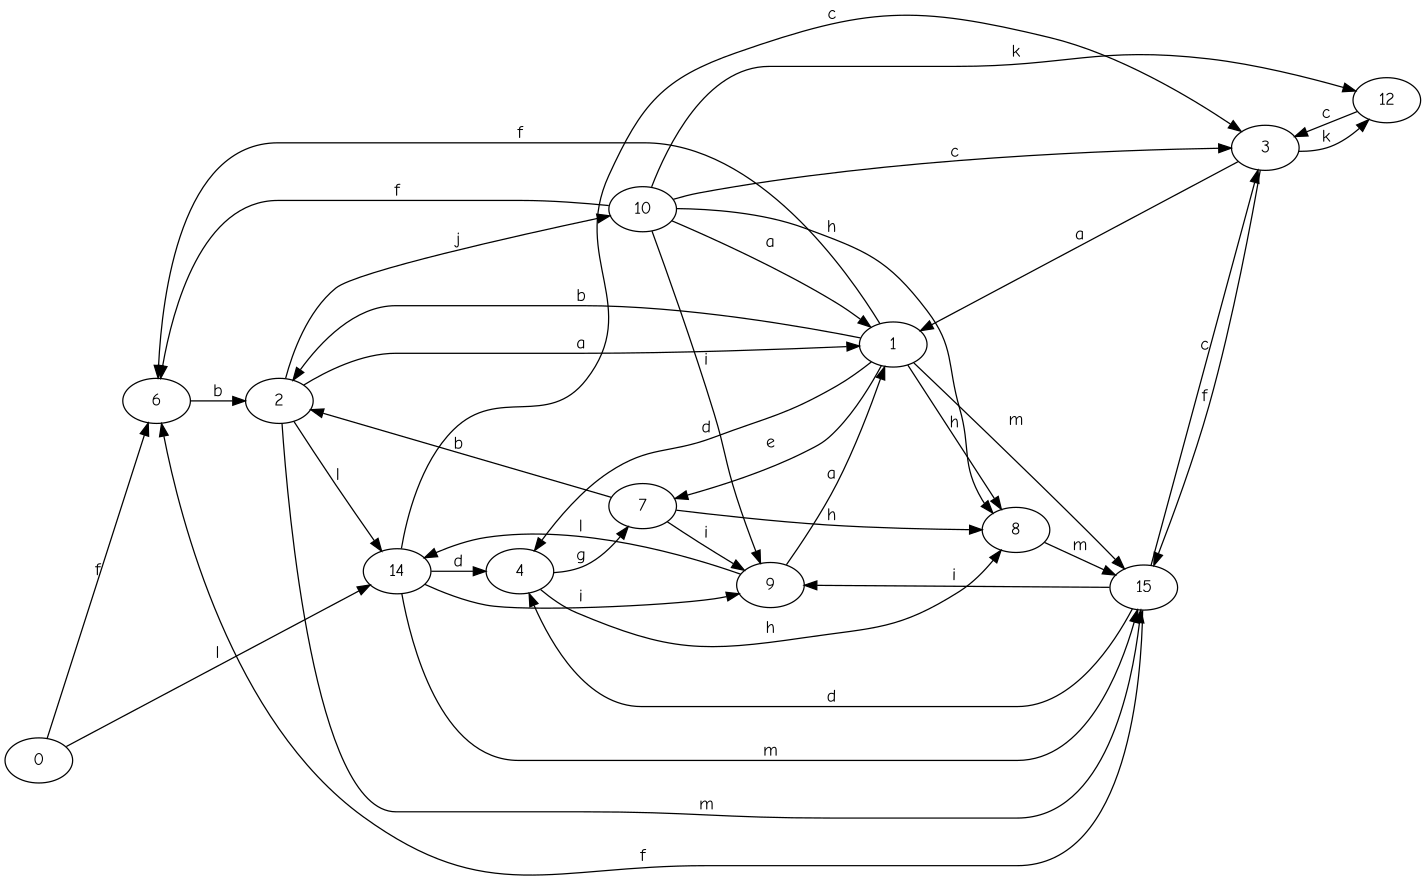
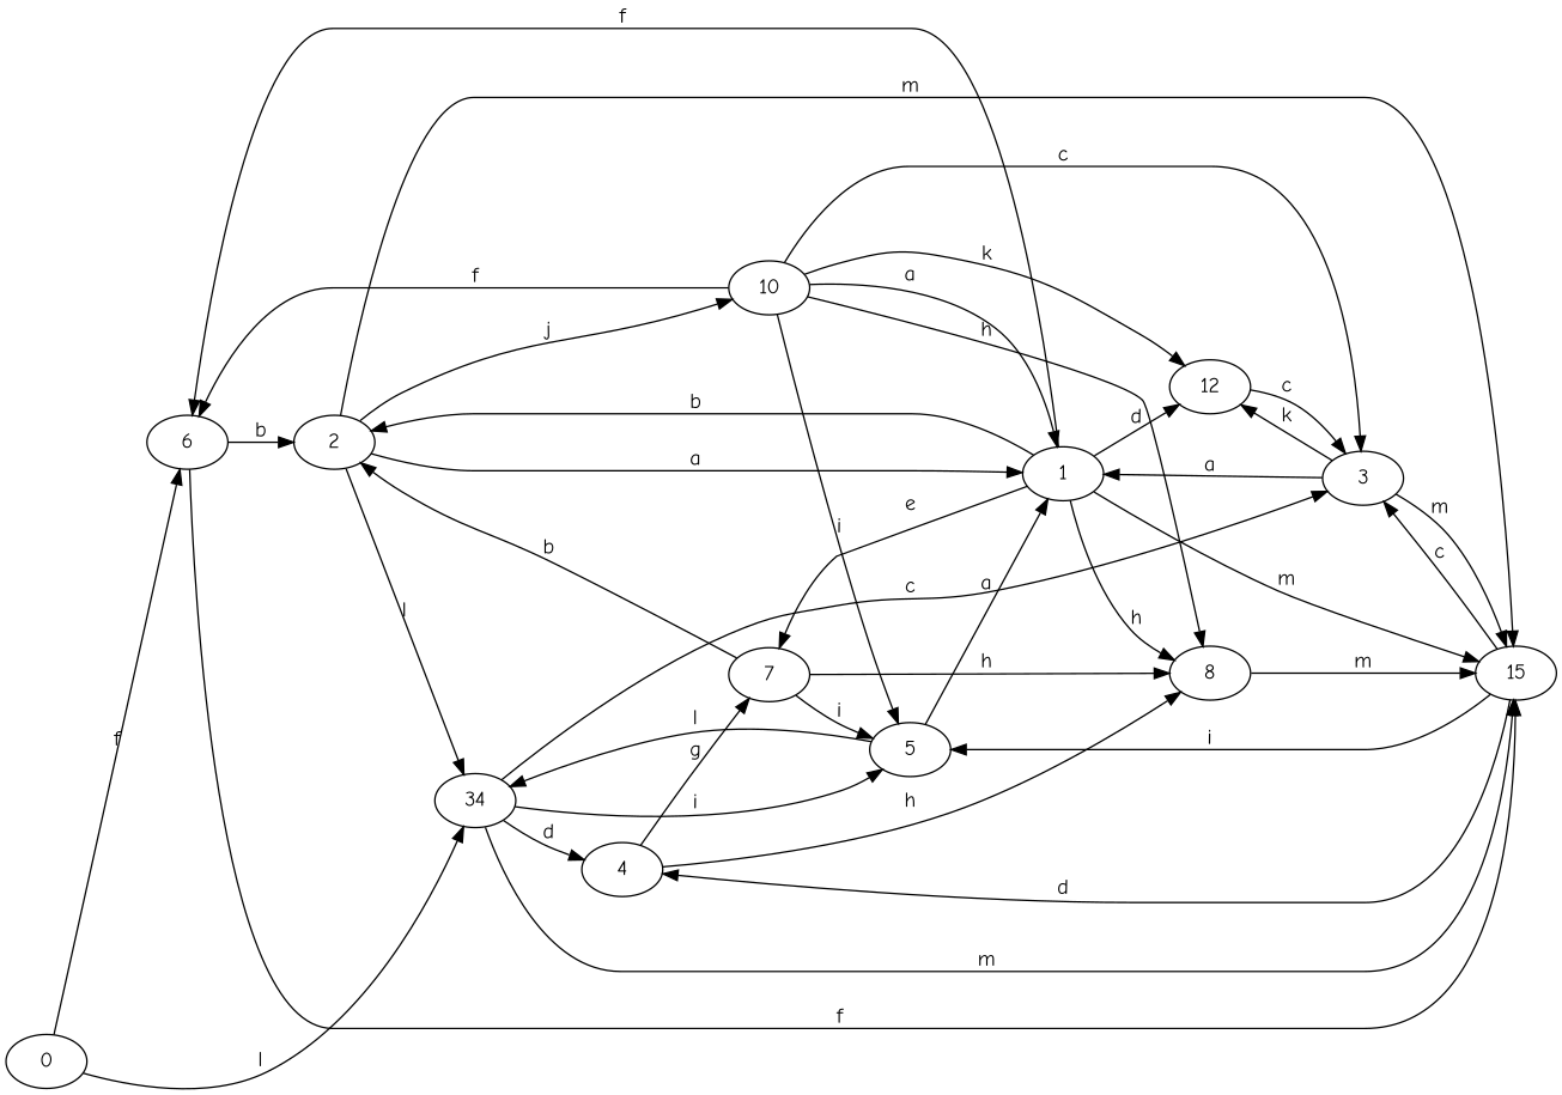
  strict digraph {
    fontname="Comic Neue"
    rankdir=LR
    node [fontname="Comic Neue"]
    edge [fontname="Comic Neue"]
    0
    6
-   14
+   14 [label=34]
    1
    2
    4
    7
    8
    15
    3
-   9
+   9 [label=5]
    10
    12
    0 -> 6 [label=f]
    0 -> 14 [label=l]
    6 -> 2 [label=b]
    14 -> 4 [label=d]
    14 -> 15 [label=m]
    14 -> 3 [label=c]
    14 -> 9 [label=i]
    1 -> 6 [label=f]
    1 -> 2 [label=b]
-   1 -> 4 [label=d]
+   1 -> 12 [label=d]
    1 -> 7 [label=e]
    1 -> 8 [label=h]
    1 -> 15 [label=m]
    2 -> 14 [label=l]
    2 -> 1 [label=a]
    2 -> 15 [label=m]
    2 -> 10 [label=j]
    4 -> 7 [label=g]
    4 -> 8 [label=h]
    7 -> 2 [label=b]
    7 -> 8 [label=h]
    7 -> 9 [label=i]
    8 -> 15 [label=m]
-   15 -> 6 [label=f]
+   6 -> 15 [label=f]
    15 -> 4 [label=d]
    15 -> 3 [label=c]
    15 -> 9 [label=i]
    3 -> 1 [label=a]
-   3 -> 15 [label=f]
+   3 -> 15 [label=m]
    3 -> 12 [label=k]
    9 -> 14 [label=l]
    9 -> 1 [label=a]
    10 -> 6 [label=f]
    10 -> 1 [label=a]
    10 -> 8 [label=h]
    10 -> 3 [label=c]
    10 -> 9 [label=i]
    10 -> 12 [label=k]
    12 -> 3 [label=c]
  }
